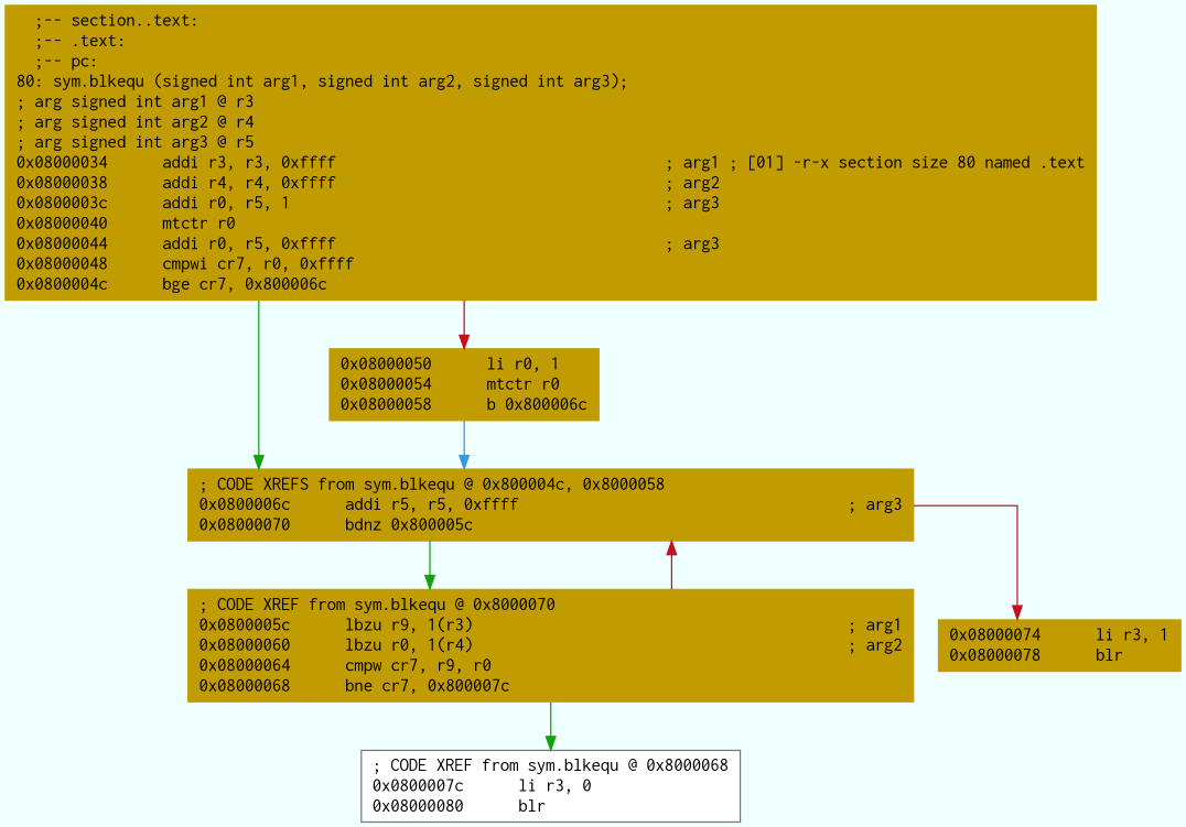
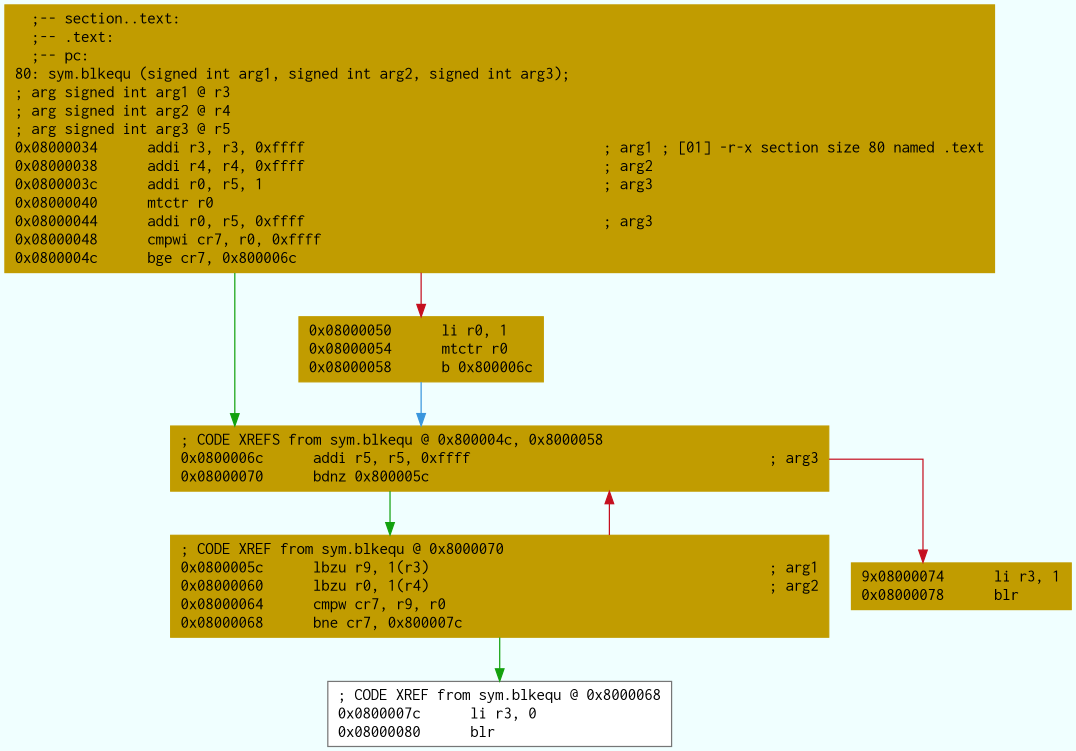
  digraph {
    bgcolor=azure
    fontname=Courier
    fontsize=8
    splines=ortho
    node [color="#c19c00" fillcolor="#c19c00" fontname=Courier shape=box style=filled]
    edge [arrowhead=normal color="#c50f1f"]
    n1 [label="  ;-- section..text:\l  ;-- .text:\l  ;-- pc:\l80: sym.blkequ (signed int arg1, signed int arg2, signed int arg3);\l; arg signed int arg1 @ r3\l; arg signed int arg2 @ r4\l; arg signed int arg3 @ r5\l0x08000034      addi r3, r3, 0xffff                                    ; arg1 ; [01] -r-x section size 80 named .text\l0x08000038      addi r4, r4, 0xffff                                    ; arg2\l0x0800003c      addi r0, r5, 1                                         ; arg3\l0x08000040      mtctr r0\l0x08000044      addi r0, r5, 0xffff                                    ; arg3\l0x08000048      cmpwi cr7, r0, 0xffff\l0x0800004c      bge cr7, 0x800006c\l"]
    n2 [label="0x08000050      li r0, 1\l0x08000054      mtctr r0\l0x08000058      b 0x800006c\l"]
    n3 [label="; CODE XREFS from sym.blkequ @ 0x800004c, 0x8000058\l0x0800006c      addi r5, r5, 0xffff                                    ; arg3\l0x08000070      bdnz 0x800005c\l"]
    n4 [label="; CODE XREF from sym.blkequ @ 0x8000070\l0x0800005c      lbzu r9, 1(r3)                                         ; arg1\l0x08000060      lbzu r0, 1(r4)                                         ; arg2\l0x08000064      cmpw cr7, r9, r0\l0x08000068      bne cr7, 0x800007c\l"]
    n5 [color="#767676" fillcolor=white label="; CODE XREF from sym.blkequ @ 0x8000068\l0x0800007c      li r3, 0\l0x08000080      blr\l"]
-   n6 [label="0x08000074      li r3, 1\l0x08000078      blr\l"]
+   n6 [label="9x08000074      li r3, 1\l0x08000078      blr\l"]
    n1 -> n2
    n1 -> n3 [color="#13a10e"]
    n2 -> n3 [color="#3a96dd"]
    n3 -> n4 [color="#13a10e"]
    n3 -> n6
    n4 -> n3
    n4 -> n5 [color="#13a10e"]
  }
